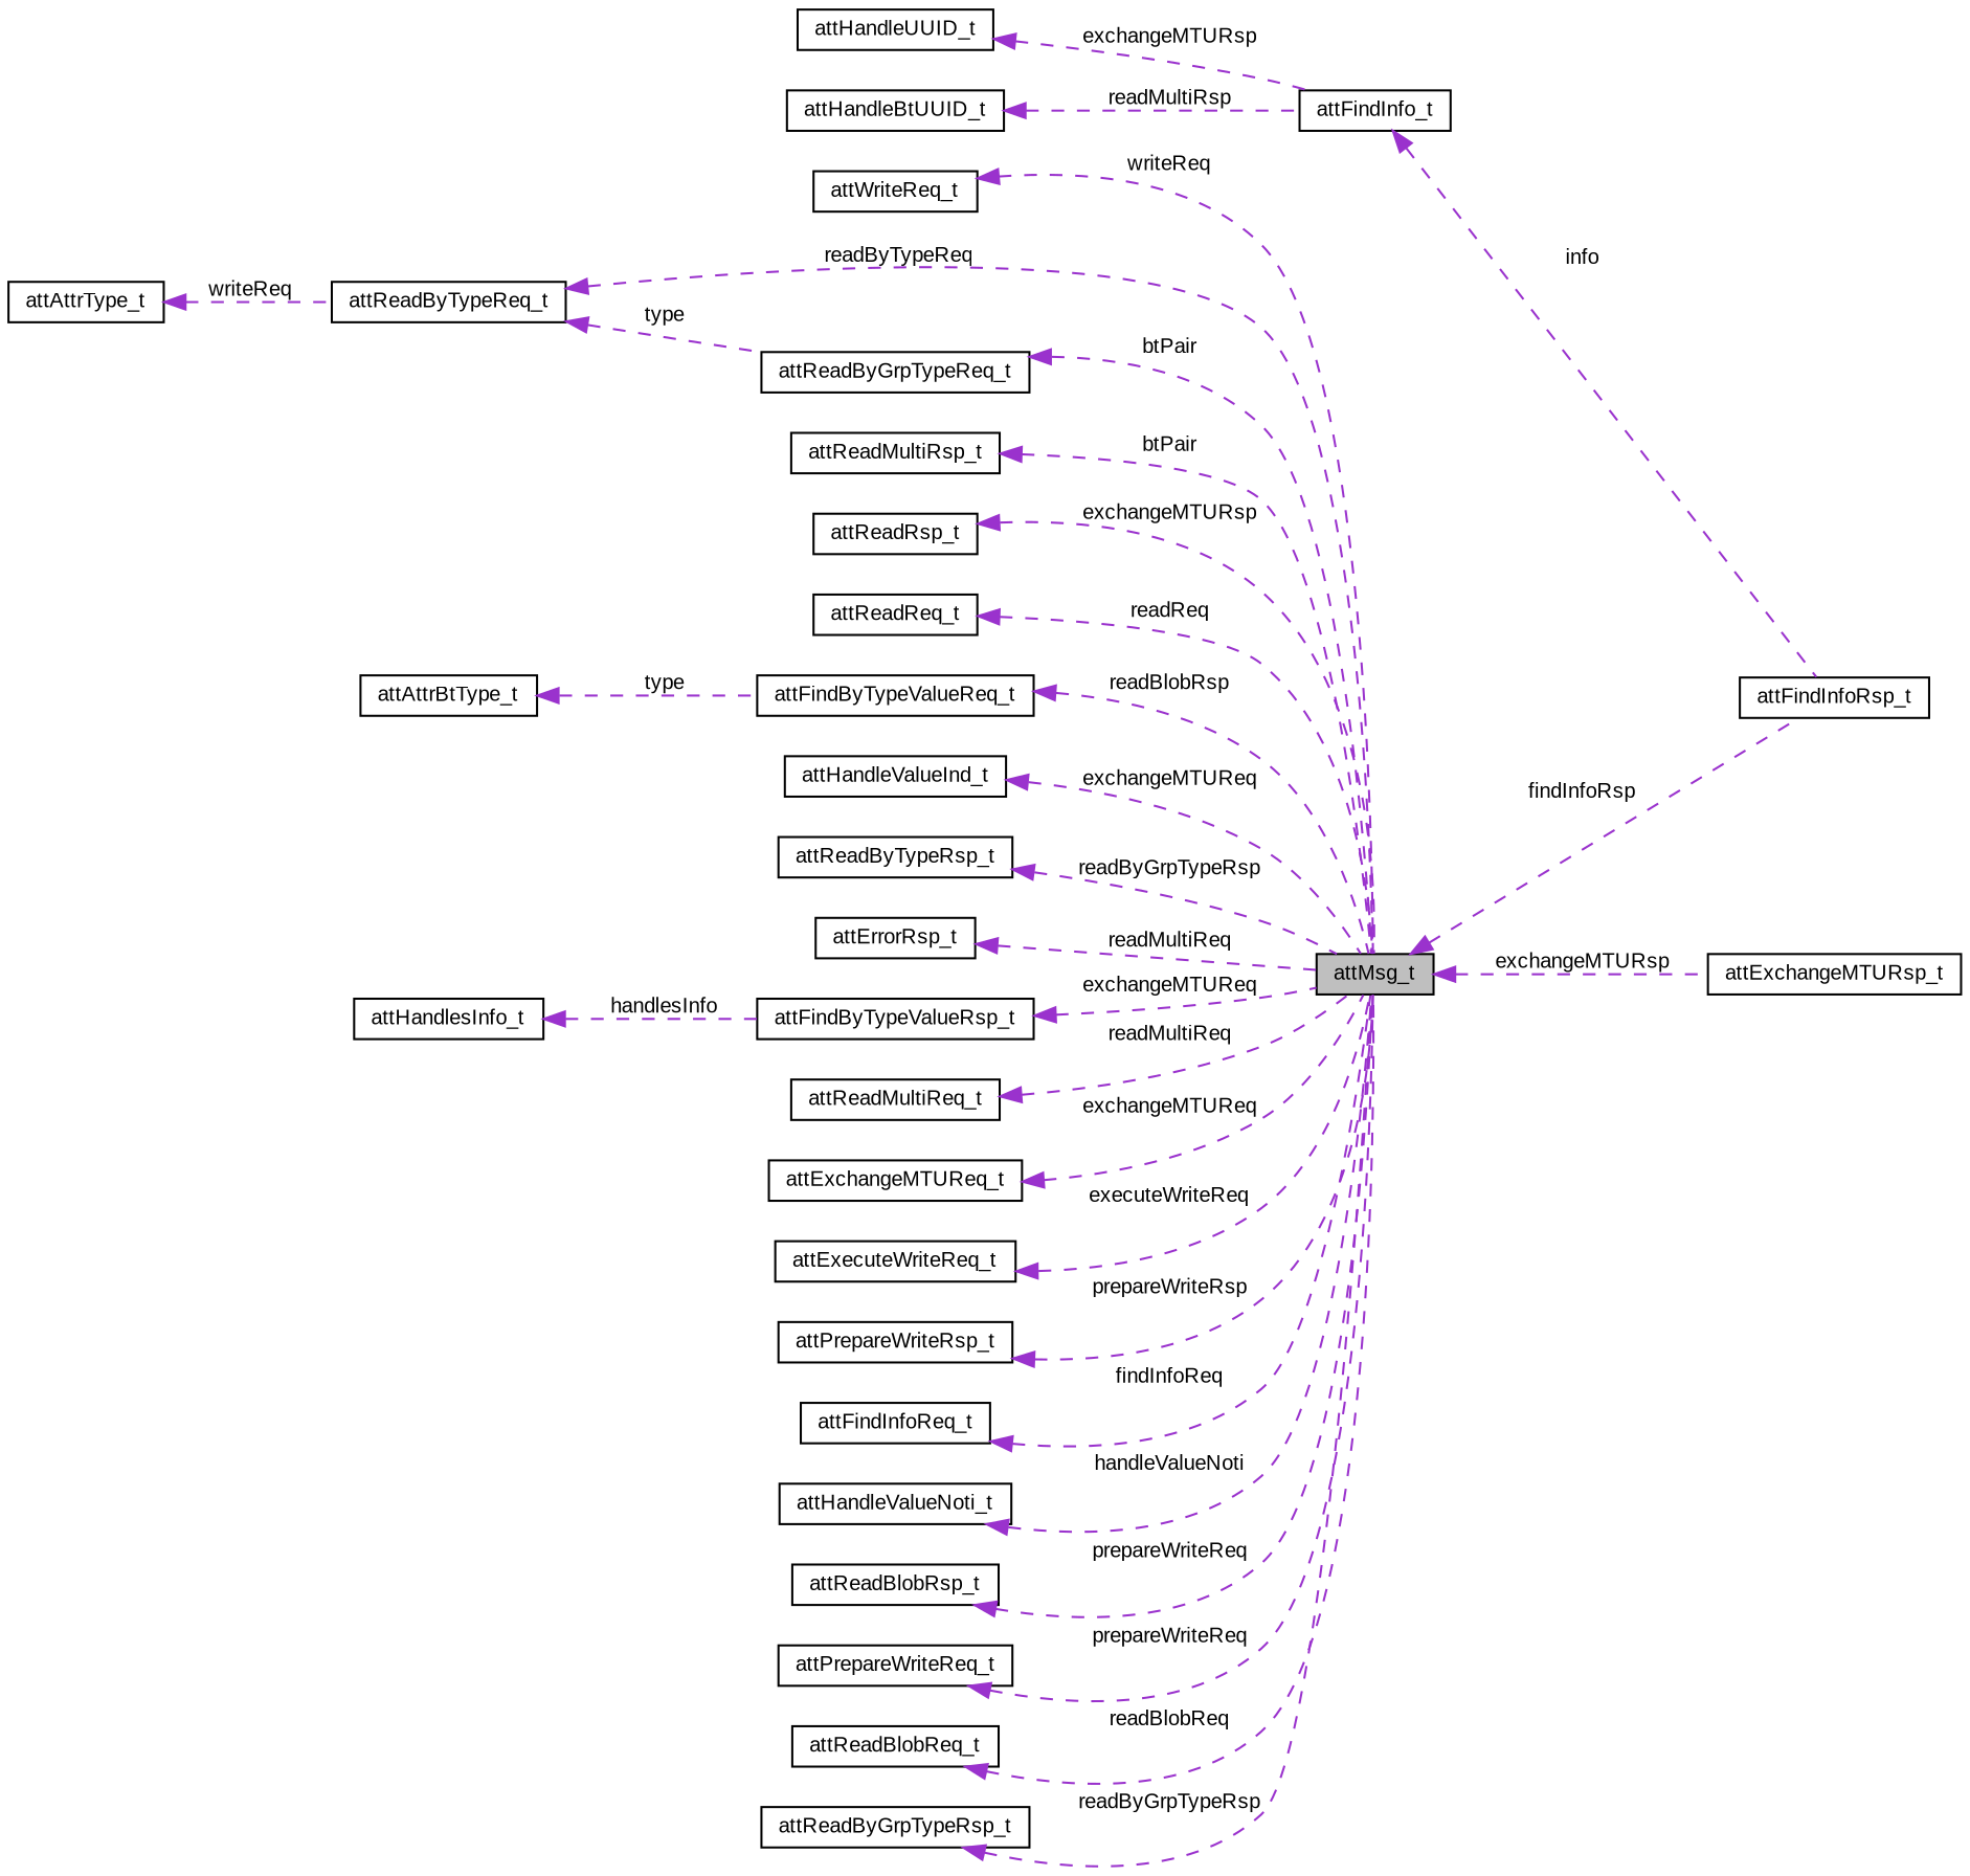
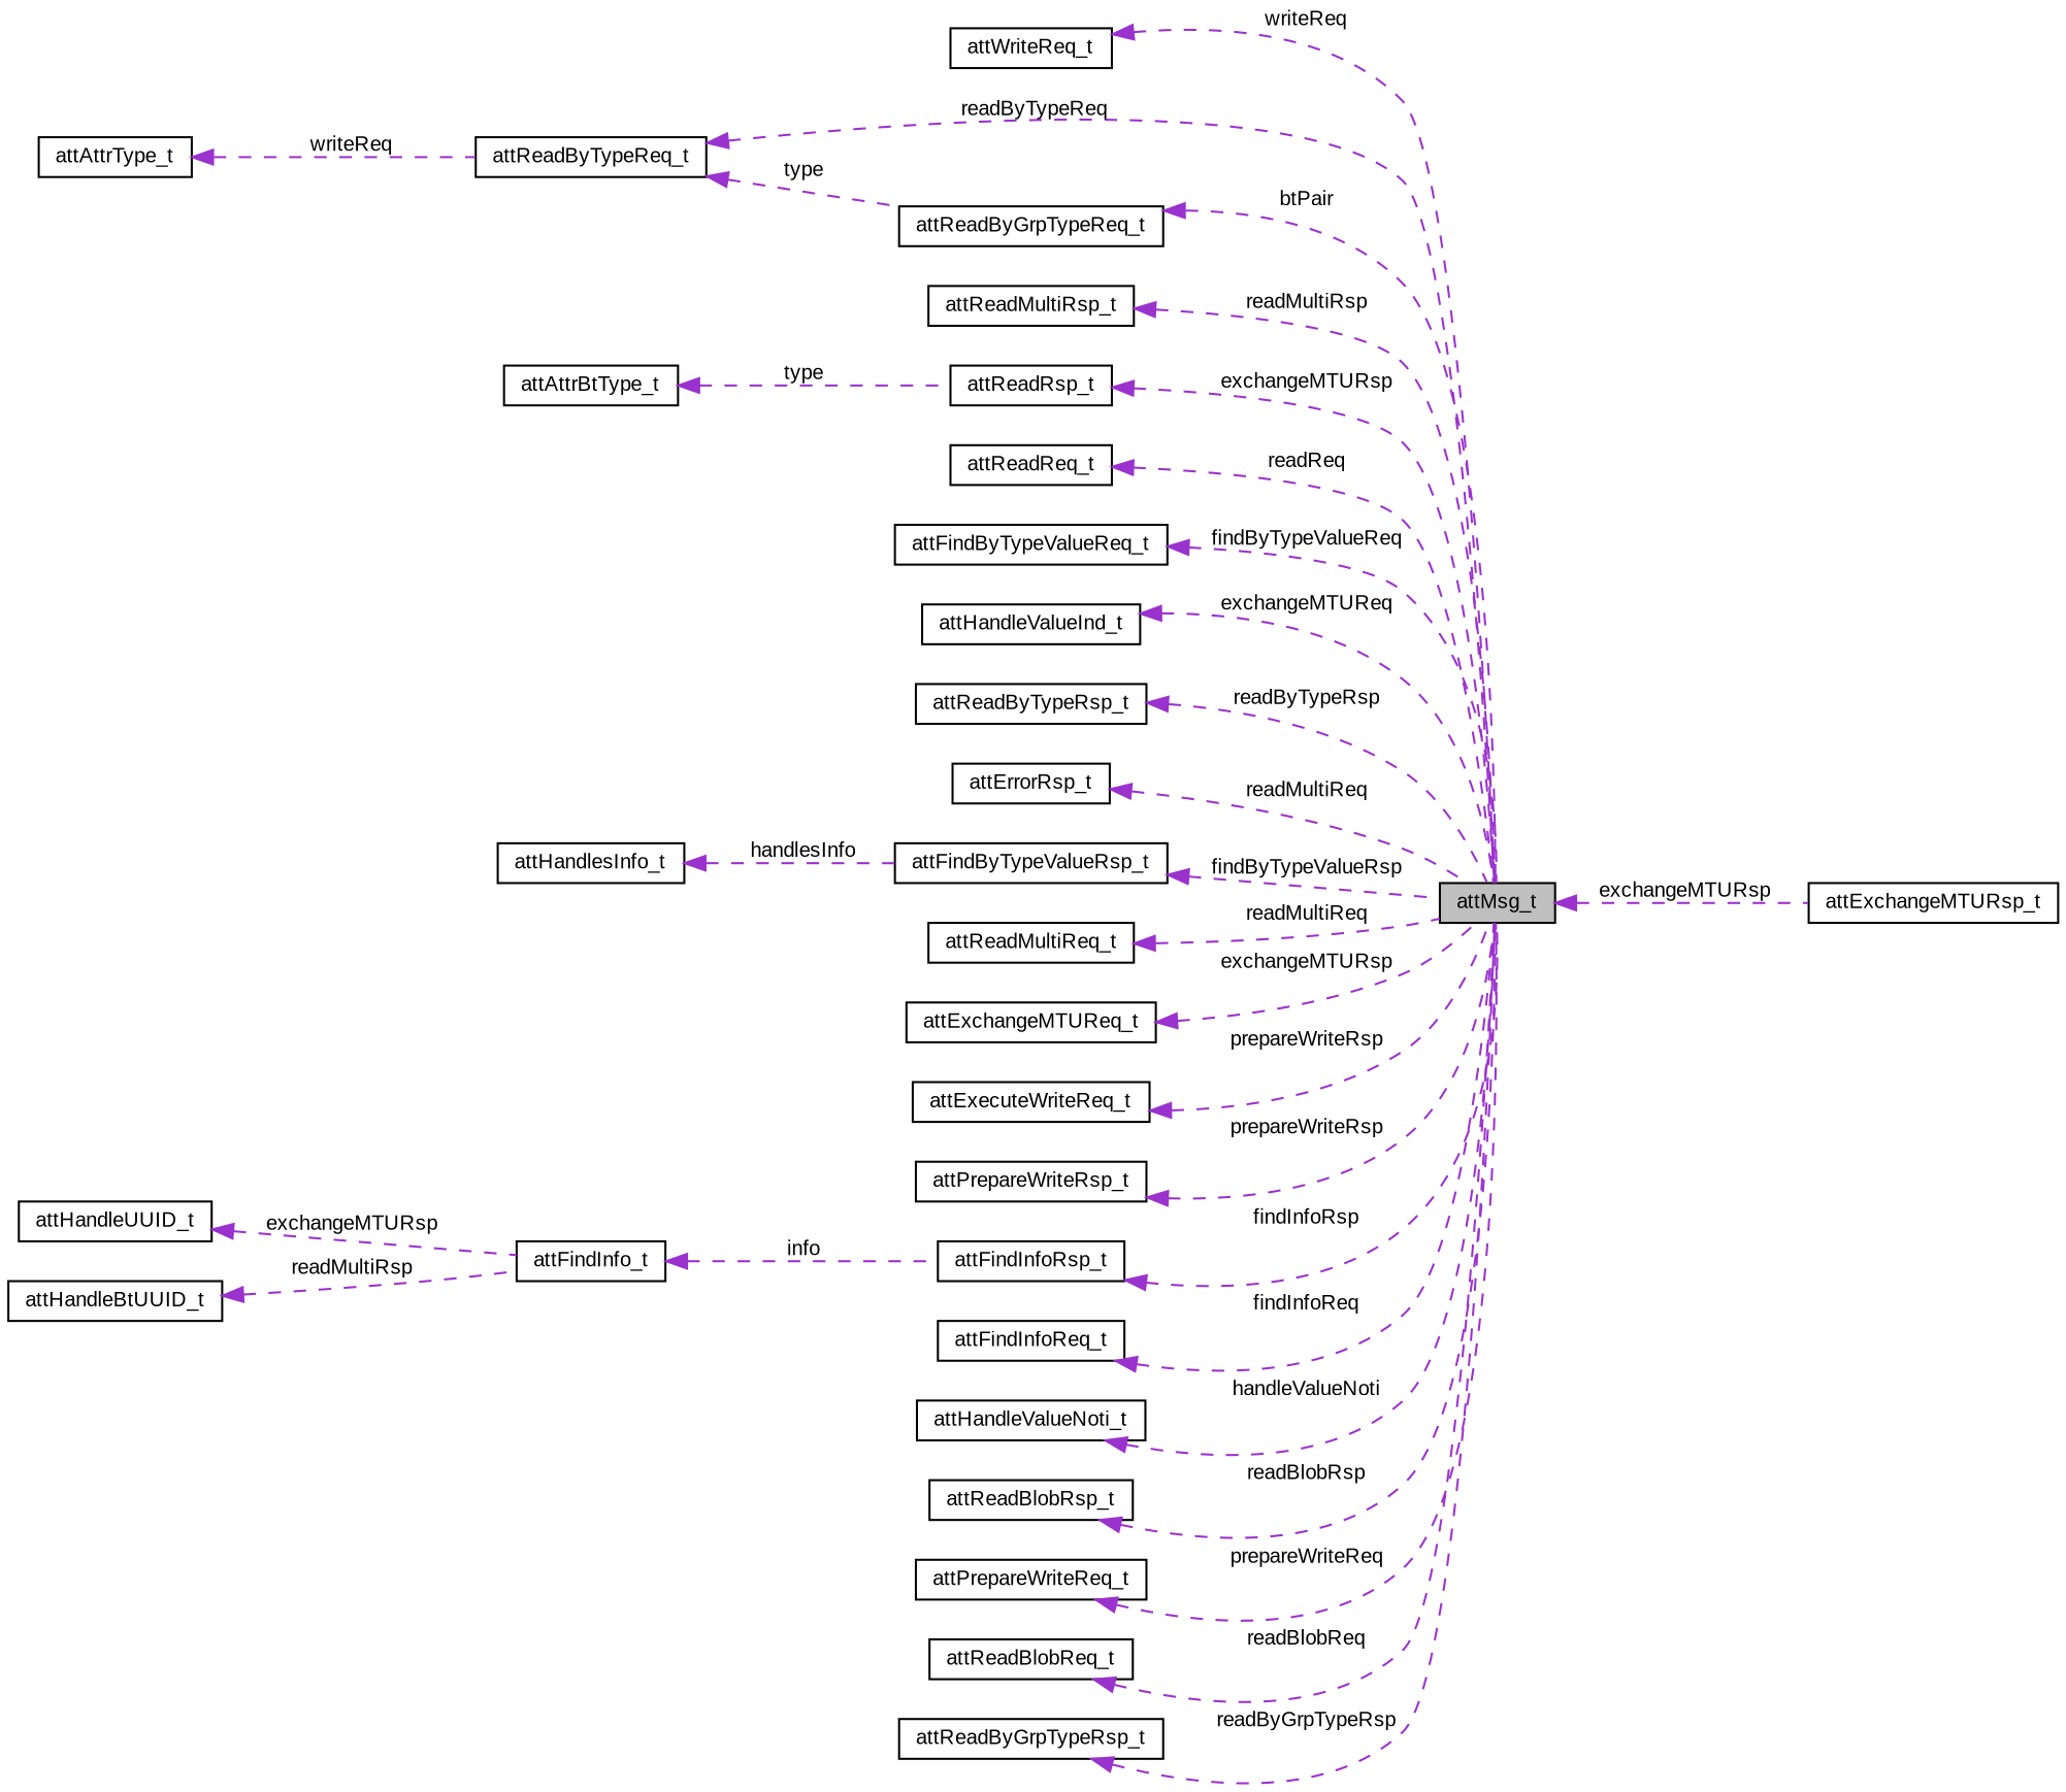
  digraph {
    fontname="Liberation Sans"
    rankdir=LR
    node [color=black fillcolor=white fontname="Liberation Sans" fontsize=10 shape=record style=filled]
    edge [color=darkorchid3 dir=back fontname="Liberation Sans" fontsize=10 labelfontname=Helvetica labelfontsize=10 style=dashed]
    n1 [fillcolor=grey75 fontcolor=black height=0.2 label=attMsg_t width=0.4]
    n2 [height=0.2 label=attExchangeMTURsp_t width=0.4]
    n3 [height=0.2 label=attWriteReq_t width=0.4]
    n4 [height=0.2 label=attReadByGrpTypeReq_t width=0.4]
    n5 [height=0.2 label=attAttrType_t width=0.4]
    n6 [height=0.2 label=attReadByTypeReq_t width=0.4]
    n7 [height=0.2 label=attReadMultiRsp_t width=0.4]
    n8 [height=0.2 label=attReadRsp_t width=0.4]
    n9 [height=0.2 label=attReadReq_t width=0.4]
    n10 [height=0.2 label=attFindByTypeValueReq_t width=0.4]
    n11 [height=0.2 label=attAttrBtType_t width=0.4]
    n12 [height=0.2 label=attHandleValueInd_t width=0.4]
    n13 [height=0.2 label=attReadByTypeRsp_t width=0.4]
    n14 [height=0.2 label=attErrorRsp_t width=0.4]
    n15 [height=0.2 label=attFindByTypeValueRsp_t width=0.4]
    n16 [height=0.2 label=attHandlesInfo_t width=0.4]
    n17 [height=0.2 label=attReadMultiReq_t width=0.4]
    n18 [height=0.2 label=attExchangeMTUReq_t width=0.4]
    n19 [height=0.2 label=attExecuteWriteReq_t width=0.4]
    n20 [height=0.2 label=attPrepareWriteRsp_t width=0.4]
    n21 [height=0.2 label=attFindInfoRsp_t width=0.4]
    n22 [height=0.2 label=attFindInfo_t width=0.4]
    n23 [height=0.2 label=attHandleUUID_t width=0.4]
    n24 [height=0.2 label=attHandleBtUUID_t width=0.4]
    n25 [height=0.2 label=attFindInfoReq_t width=0.4]
    n26 [height=0.2 label=attHandleValueNoti_t width=0.4]
    n27 [height=0.2 label=attReadBlobRsp_t width=0.4]
    n28 [height=0.2 label=attPrepareWriteReq_t width=0.4]
    n29 [height=0.2 label=attReadBlobReq_t width=0.4]
    n30 [height=0.2 label=attReadByGrpTypeRsp_t width=0.4]
    n1 -> n2 [label=" exchangeMTURsp"]
    n3 -> n1 [label=" writeReq"]
    n4 -> n1 [label=" btPair"]
    n5 -> n6 [label=" writeReq"]
    n6 -> n1 [label=" readByTypeReq"]
    n6 -> n4 [label=" type"]
-   n7 -> n1 [label=" btPair"]
+   n7 -> n1 [label=" readMultiRsp"]
    n8 -> n1 [label=" exchangeMTURsp"]
    n9 -> n1 [label=" readReq"]
-   n10 -> n1 [label=" readBlobRsp"]
-   n11 -> n10 [label=" type"]
+   n10 -> n1 [label=" findByTypeValueReq"]
+   n11 -> n8 [label=" type"]
    n12 -> n1 [label=" exchangeMTUReq"]
-   n13 -> n1 [label=" readByGrpTypeRsp"]
+   n13 -> n1 [label=" readByTypeRsp"]
    n14 -> n1 [label=" readMultiReq"]
-   n15 -> n1 [label=" exchangeMTUReq"]
+   n15 -> n1 [label=" findByTypeValueRsp"]
    n16 -> n15 [label=" handlesInfo"]
    n17 -> n1 [label=" readMultiReq"]
-   n18 -> n1 [label=" exchangeMTUReq"]
-   n19 -> n1 [label=" executeWriteReq"]
+   n18 -> n1 [label=" exchangeMTURsp"]
+   n19 -> n1 [label=" prepareWriteRsp"]
    n20 -> n1 [label=" prepareWriteRsp"]
-   n1 -> n21 [label=" findInfoRsp"]
+   n21 -> n1 [label=" findInfoRsp"]
    n22 -> n21 [label=" info"]
    n23 -> n22 [label=" exchangeMTURsp"]
    n24 -> n22 [label=" readMultiRsp"]
    n25 -> n1 [label=" findInfoReq"]
    n26 -> n1 [label=" handleValueNoti"]
-   n27 -> n1 [label=" prepareWriteReq"]
+   n27 -> n1 [label=" readBlobRsp"]
    n28 -> n1 [label=" prepareWriteReq"]
    n29 -> n1 [label=" readBlobReq"]
    n30 -> n1 [label=" readByGrpTypeRsp"]
  }
